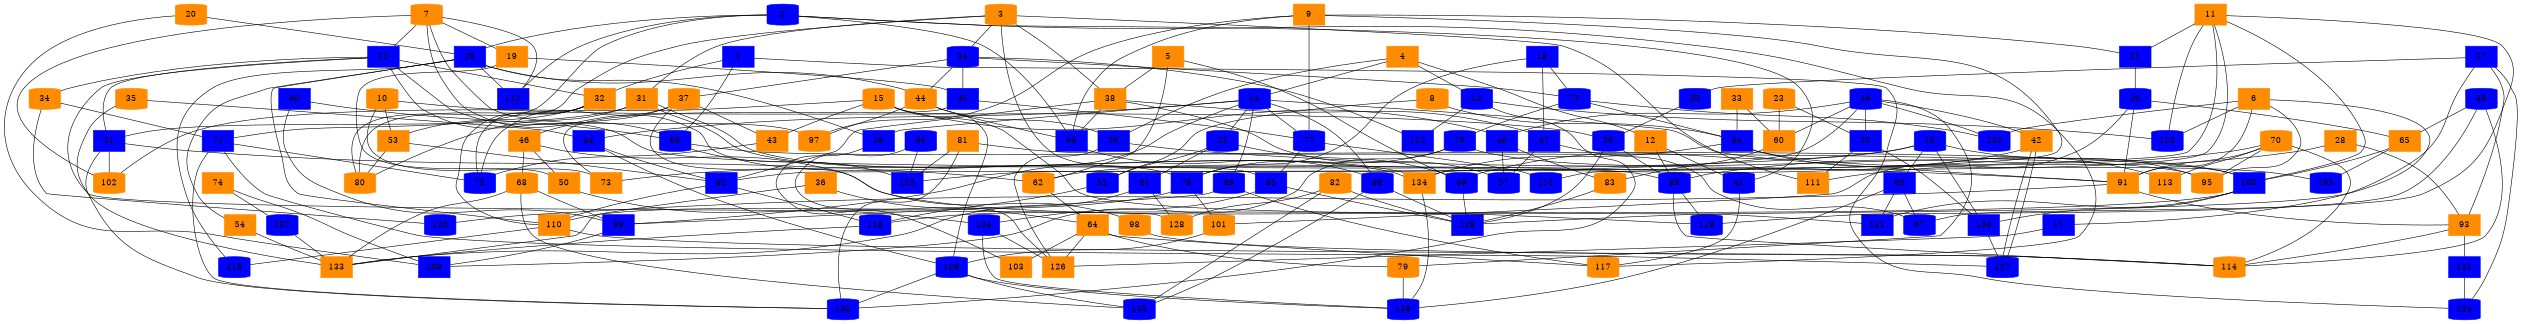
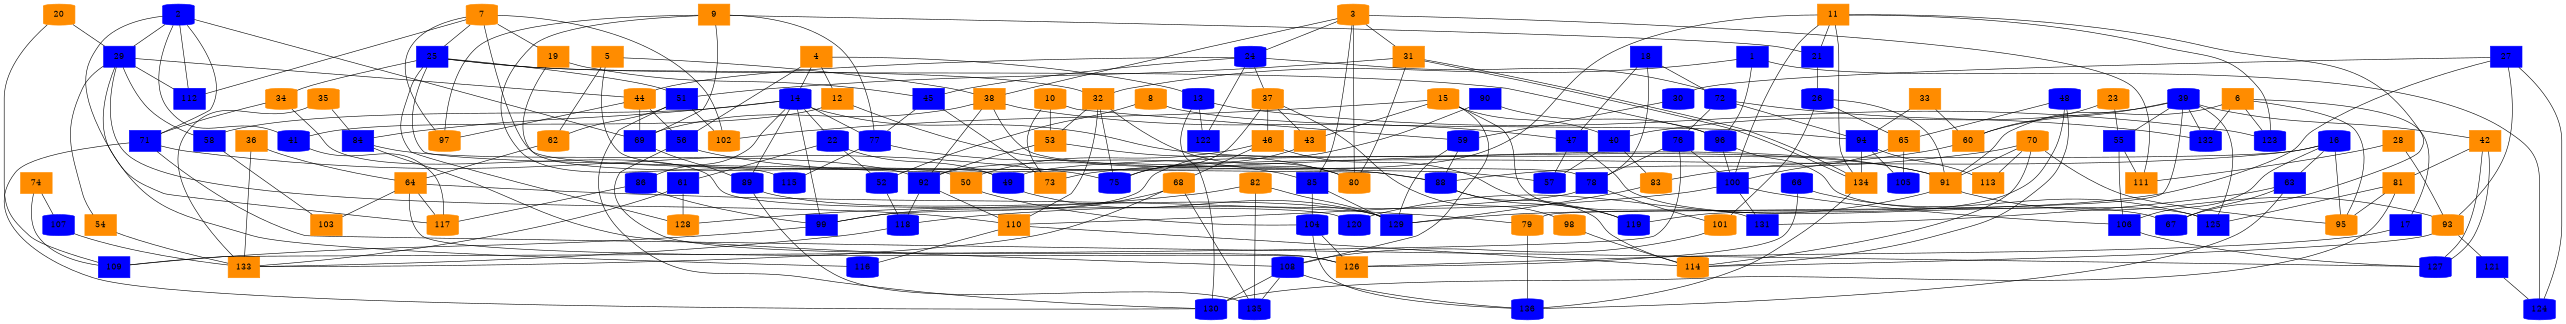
  graph {
    node [color=blue shape=box style=filled]
    1
    32 [color=darkorange]
    96 [shape=cylinder]
    124 [shape=cylinder]
    80 [color=darkorange shape=cylinder]
    53 [color=darkorange]
    110 [color=darkorange]
    75 [shape=cylinder]
    100
    125
    29
    2 [shape=cylinder]
    41 [shape=cylinder]
    69
    71
    112
    117 [color=darkorange shape=cylinder]
    58
    44 [color=darkorange shape=cylinder]
    54 [color=darkorange]
    116 [shape=cylinder]
    89 [shape=cylinder]
    130 [shape=cylinder]
    127 [shape=cylinder]
    3 [color=darkorange shape=cylinder]
    24 [shape=cylinder]
    31 [color=darkorange]
    38 [color=darkorange]
    85
    111 [color=darkorange]
    122
    72 [shape=cylinder]
    45
    37 [color=darkorange shape=cylinder]
    134 [color=darkorange]
    51
    92
    47
    57 [shape=cylinder]
    129
    104 [shape=cylinder]
    4 [color=darkorange]
    12 [color=darkorange]
    13 [shape=cylinder]
    14 [shape=cylinder]
    56
    88 [shape=cylinder]
    123 [shape=cylinder]
    91 [color=darkorange]
    77 [shape=cylinder]
    22 [shape=cylinder]
    84
    86 [shape=cylinder]
    99
    126 [color=darkorange]
    5 [color=darkorange]
    49 [shape=cylinder]
    62 [color=darkorange shape=cylinder]
    64 [color=darkorange]
    6 [color=darkorange]
    17
    95 [color=darkorange shape=cylinder]
    132 [shape=cylinder]
-   93 [color=darkorange]
+   93 [color=darkorange shape=cylinder]
    120 [shape=cylinder]
    7 [color=darkorange shape=cylinder]
    19 [color=darkorange]
    25
    78
    97 [color=darkorange shape=cylinder]
    102 [color=darkorange shape=cylinder]
    50 [color=darkorange]
    34 [color=darkorange shape=cylinder]
    128 [color=darkorange shape=cylinder]
    101 [color=darkorange shape=cylinder]
    8 [color=darkorange shape=cylinder]
    52 [shape=cylinder]
    94
    118 [shape=cylinder]
    105 [shape=cylinder]
    113 [color=darkorange]
    9 [color=darkorange]
    21
    115 [shape=cylinder]
    26 [shape=cylinder]
    10 [color=darkorange shape=cylinder]
    59 [shape=cylinder]
    73 [color=darkorange]
    65 [color=darkorange]
    11 [color=darkorange]
    67 [shape=cylinder]
    131
    106
    136 [shape=cylinder]
    119 [shape=cylinder]
    114 [color=darkorange shape=cylinder]
    61
    103 [color=darkorange]
    108 [shape=cylinder]
    135 [shape=cylinder]
    109
    15 [color=darkorange shape=cylinder]
    40
    43 [color=darkorange]
    83 [color=darkorange shape=cylinder]
    16 [shape=cylinder]
    63
    18
    76 [shape=cylinder]
    20 [color=darkorange shape=cylinder]
    133 [color=darkorange]
    23 [color=darkorange shape=cylinder]
    55
    60 [color=darkorange]
    46 [color=darkorange]
    98 [color=darkorange shape=cylinder]
    27
    30 [shape=cylinder]
    121
    28 [color=darkorange]
    33 [color=darkorange]
    35 [color=darkorange shape=cylinder]
    36 [color=darkorange]
    79 [color=darkorange shape=cylinder]
    68 [color=darkorange shape=cylinder]
    39 [shape=cylinder]
    42 [color=darkorange]
    48 [shape=cylinder]
    66 [shape=cylinder]
    70 [color=darkorange shape=cylinder]
    74 [color=darkorange]
    107 [shape=cylinder]
    81 [color=darkorange]
    82 [color=darkorange shape=cylinder]
    90
    1 -- 32
    1 -- 96
    1 -- 124
    32 -- 80
    32 -- 53
    32 -- 110
    32 -- 75
    96 -- 100
    96 -- 125
    53 -- 80
    53 -- 92
    110 -- 116
    110 -- 114
    100 -- 118
    100 -- 131
    100 -- 106
    29 -- 110
    29 -- 112
    29 -- 58
    29 -- 44
    29 -- 54
    29 -- 116
    2 -- 29
    2 -- 41
    2 -- 69
    2 -- 71
    2 -- 112
    2 -- 117
    41 -- 117
    69 -- 89
    71 -- 75
    71 -- 130
    71 -- 127
    58 -- 103
    44 -- 69
    44 -- 56
    44 -- 97
    54 -- 133
    89 -- 129
    89 -- 135
    3 -- 80
    3 -- 24
    3 -- 31
    3 -- 38
    3 -- 85
    3 -- 111
    24 -- 44
    24 -- 122
    24 -- 72
    24 -- 45
    24 -- 37
    31 -- 80
    31 -- 134
    31 -- 134
    31 -- 51
    38 -- 69
    38 -- 92
    38 -- 47
    38 -- 57
    85 -- 129
    85 -- 104
    72 -- 132
    72 -- 94
    72 -- 76
    45 -- 77
    45 -- 73
    37 -- 75
    37 -- 43
    37 -- 46
    37 -- 98
    134 -- 136
    51 -- 130
    51 -- 62
    51 -- 102
    92 -- 110
    92 -- 118
    47 -- 57
    47 -- 67
    104 -- 126
    104 -- 136
    4 -- 12
    4 -- 13
    4 -- 14
    4 -- 56
    12 -- 41
    12 -- 88
    13 -- 130
    13 -- 122
    13 -- 123
    14 -- 58
    14 -- 89
    14 -- 91
    14 -- 77
    14 -- 22
    14 -- 84
    14 -- 86
    14 -- 99
    56 -- 91
    56 -- 126
    88 -- 119
    88 -- 114
    91 -- 93
    91 -- 120
    77 -- 85
    77 -- 115
    22 -- 49
    22 -- 52
    22 -- 61
    84 -- 92
    84 -- 108
    86 -- 117
    86 -- 99
    99 -- 109
    5 -- 38
    5 -- 49
    5 -- 62
    49 -- 129
    62 -- 64
    64 -- 117
    64 -- 126
    64 -- 103
    64 -- 79
    6 -- 123
    6 -- 91
    6 -- 17
    6 -- 95
    6 -- 132
    17 -- 126
    93 -- 114
    93 -- 121
    7 -- 112
    7 -- 19
    7 -- 25
    7 -- 78
    7 -- 97
    7 -- 102
    19 -- 45
    19 -- 50
    25 -- 32
    25 -- 96
    25 -- 51
    25 -- 88
    25 -- 34
    25 -- 128
    78 -- 110
    78 -- 101
    50 -- 104
    34 -- 71
    34 -- 120
    101 -- 108
    8 -- 52
    8 -- 94
    52 -- 118
    94 -- 134
    94 -- 105
    94 -- 113
    118 -- 133
    9 -- 69
    9 -- 77
    9 -- 97
    9 -- 21
    9 -- 115
    21 -- 26
    26 -- 91
    26 -- 101
    26 -- 65
    10 -- 53
    10 -- 59
    10 -- 73
    59 -- 129
    59 -- 88
    65 -- 100
    65 -- 105
    11 -- 100
    11 -- 134
    11 -- 92
    11 -- 123
    11 -- 21
    11 -- 67
    106 -- 127
    61 -- 128
    61 -- 133
    108 -- 130
    108 -- 136
    108 -- 135
    15 -- 102
    15 -- 131
    15 -- 108
    15 -- 40
    15 -- 43
    40 -- 57
    40 -- 83
    43 -- 75
    83 -- 129
    16 -- 49
    16 -- 95
    16 -- 73
    16 -- 106
    16 -- 63
    63 -- 67
    63 -- 131
    63 -- 136
    18 -- 72
    18 -- 47
    18 -- 78
    76 -- 100
    76 -- 78
    76 -- 109
    20 -- 29
    20 -- 109
    23 -- 55
    23 -- 60
    55 -- 111
    55 -- 106
    60 -- 83
    46 -- 50
    46 -- 119
    46 -- 68
    98 -- 114
    27 -- 124
    27 -- 129
    27 -- 93
    27 -- 30
    30 -- 59
    121 -- 124
    28 -- 111
    28 -- 93
    33 -- 94
    33 -- 60
    35 -- 84
    35 -- 133
    36 -- 64
    36 -- 133
    79 -- 136
    68 -- 99
    68 -- 135
    68 -- 133
    39 -- 125
    39 -- 132
    39 -- 40
    39 -- 55
    39 -- 60
    39 -- 79
    39 -- 42
    42 -- 127
    42 -- 127
-   42 -- 62
+   42 -- 81
    48 -- 65
    48 -- 119
    48 -- 114
    66 -- 125
    66 -- 126
    70 -- 88
    70 -- 91
    70 -- 95
    70 -- 113
    70 -- 114
    74 -- 109
    74 -- 107
    107 -- 133
    81 -- 125
    81 -- 130
    81 -- 95
    82 -- 129
    82 -- 128
    82 -- 135
    90 -- 96
    90 -- 99
  }
